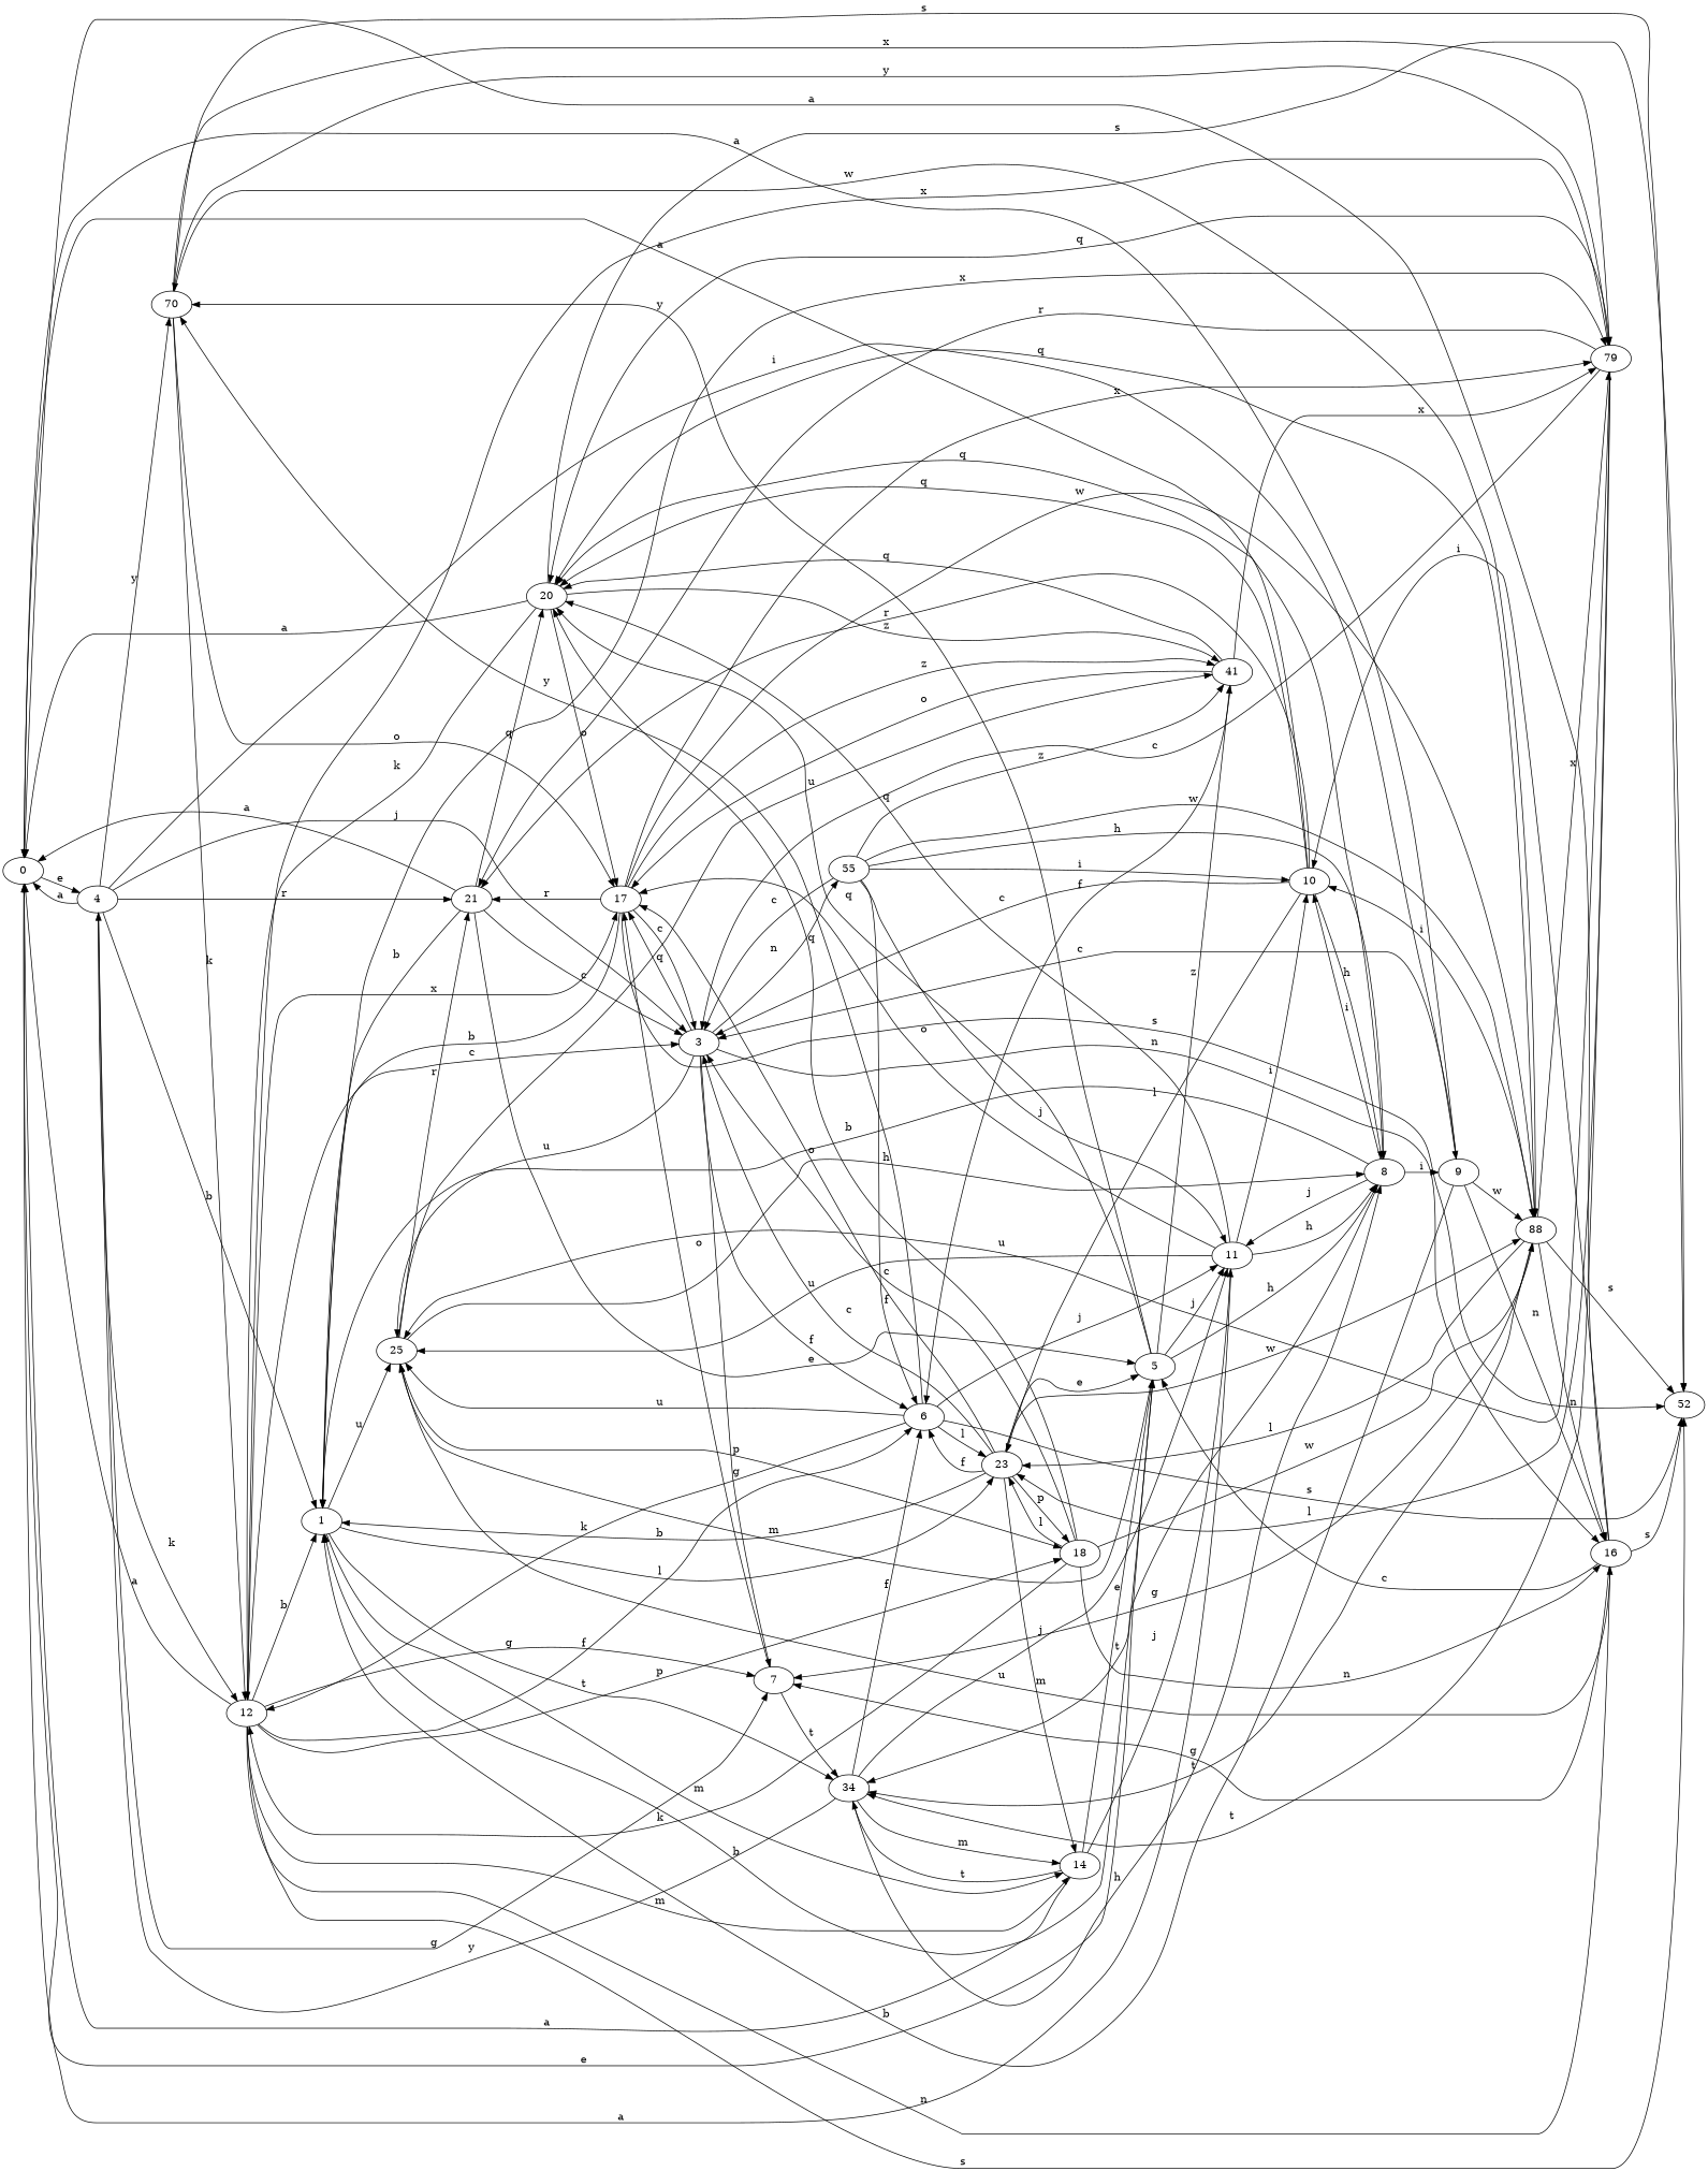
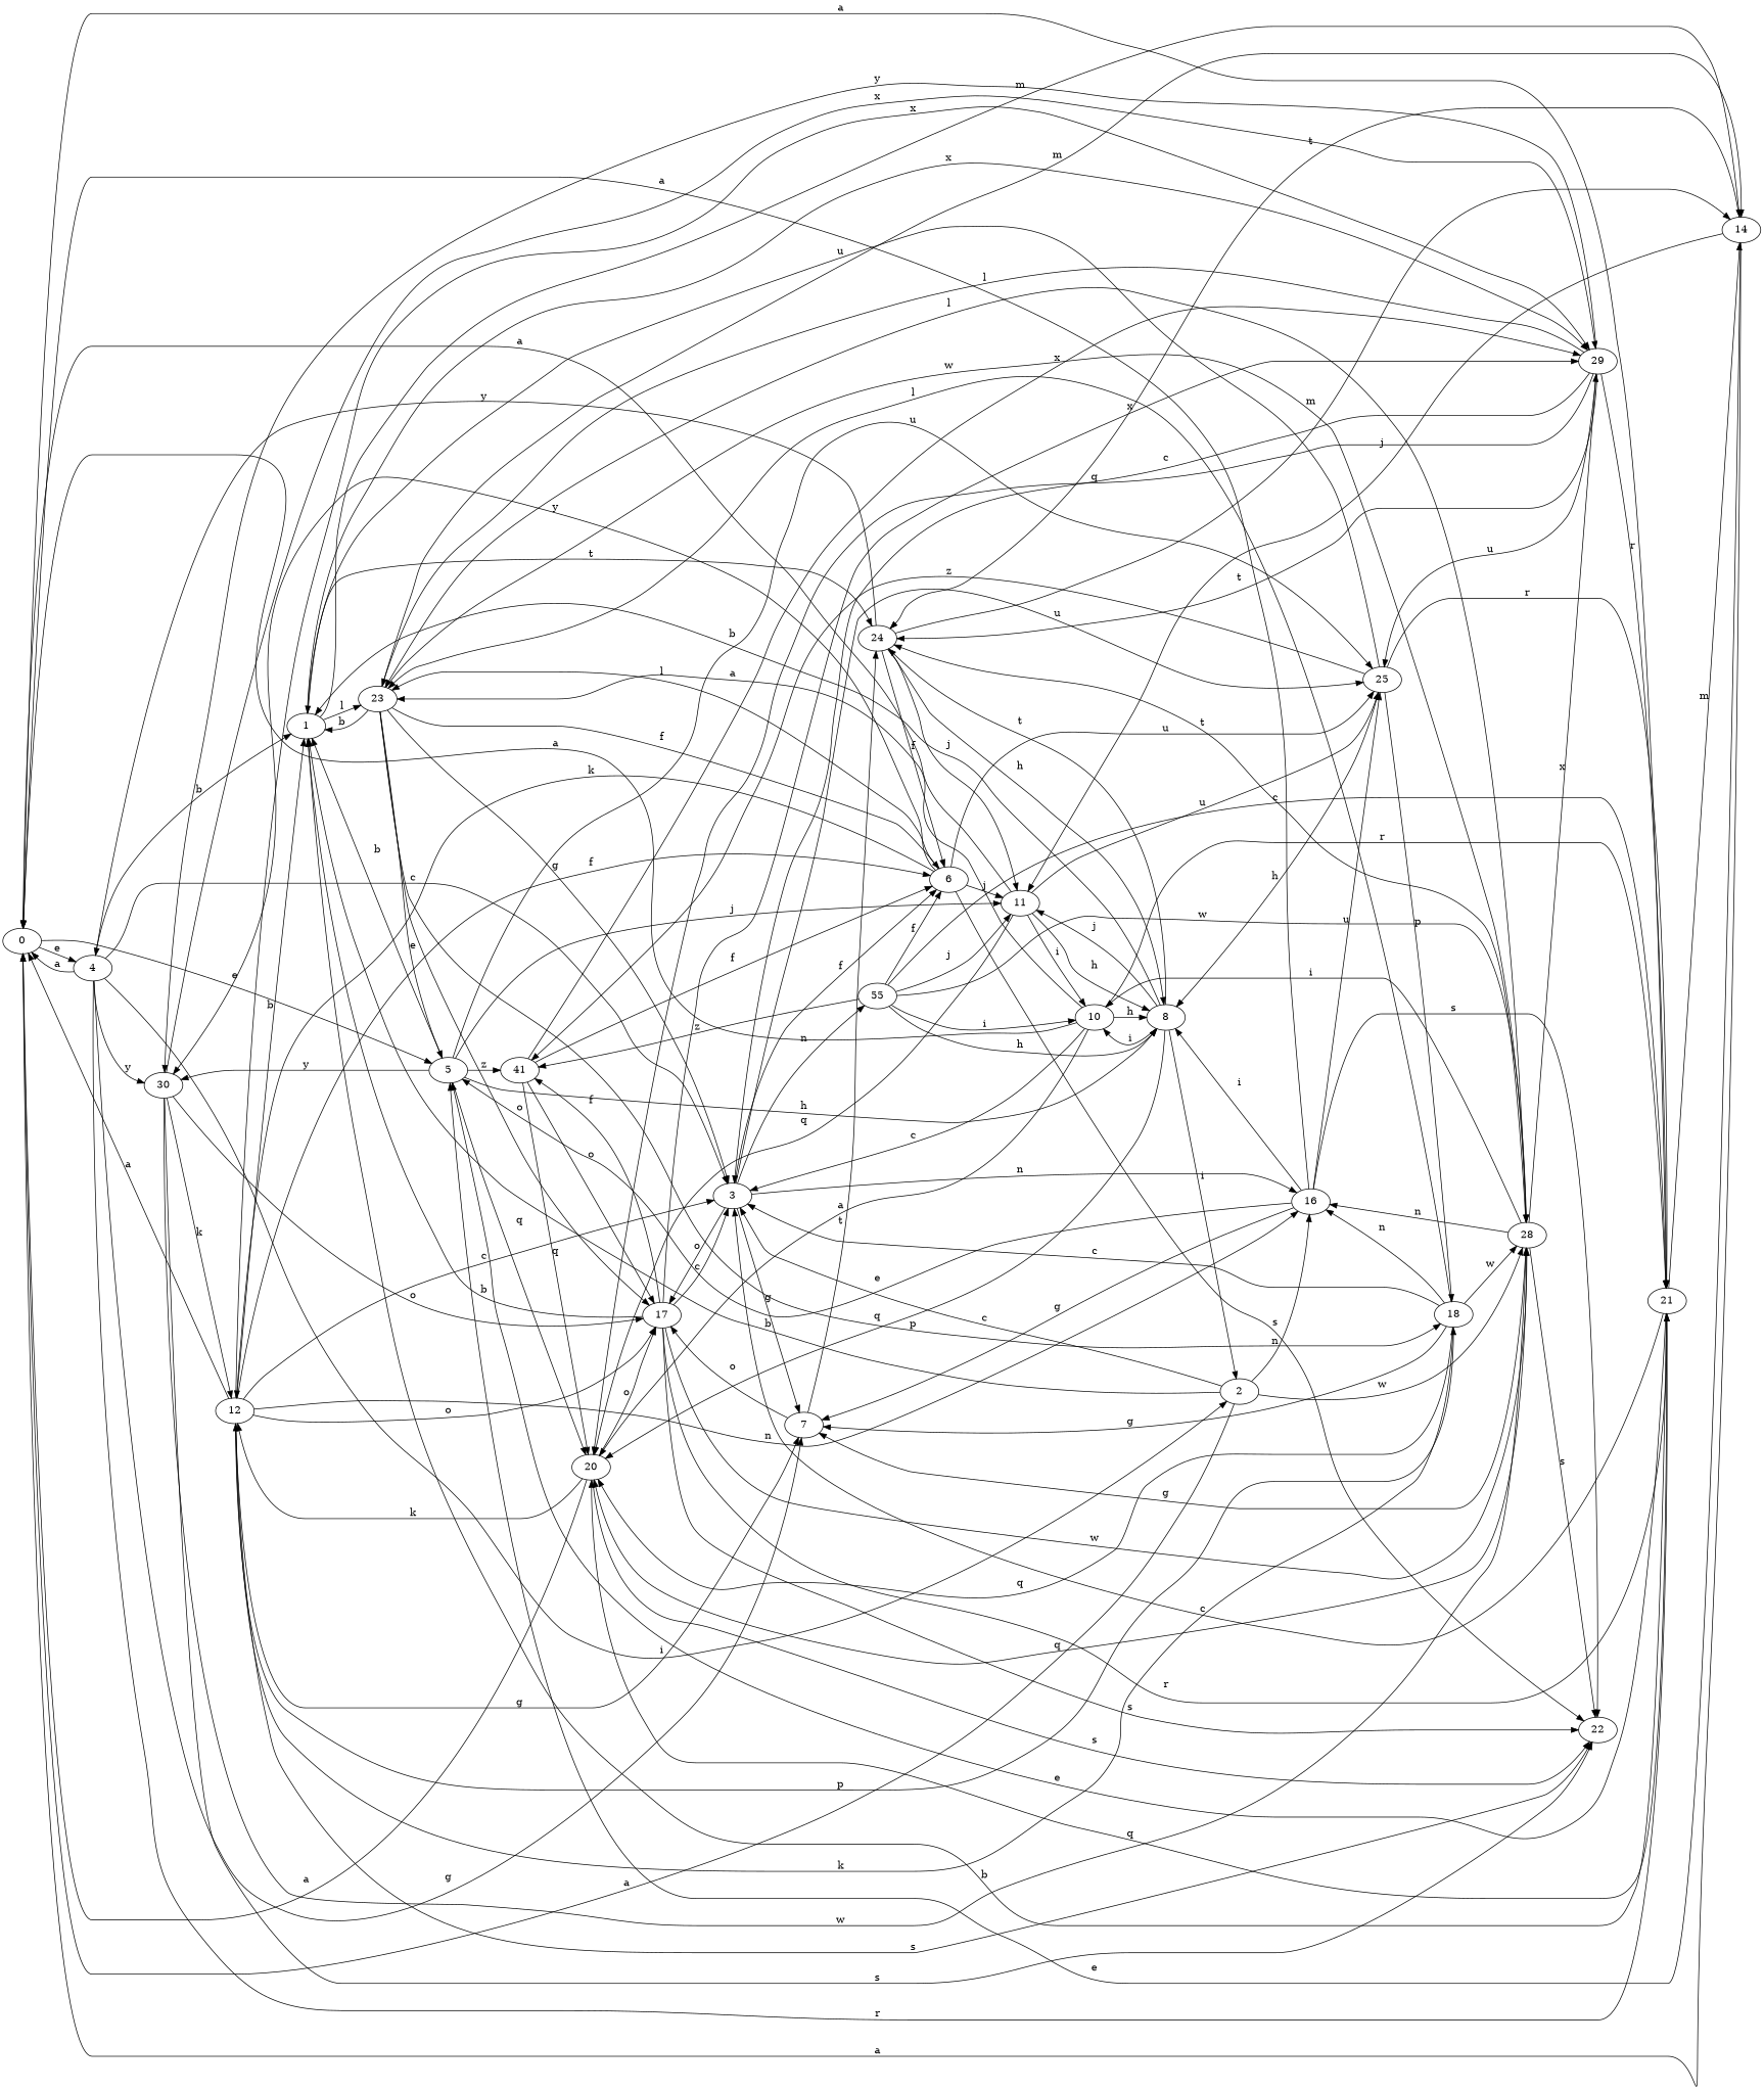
  strict digraph {
    rankdir=LR
    0
    4
    5
    1
    3
    7
-   9
+   9 [label=2]
    12
    21
-   30 [label=70]
+   30
    25
    8
    11
    20
    n15 [label=41]
    n16 [label=23]
    14
-   24 [label=34]
-   29 [label=79]
+   24
+   29
    6
    17
-   28 [label=88]
+   28
    18
    n24 [label=55]
    16
-   22 [label=52]
+   22
    10
    0 -> 4 [label=e]
    0 -> 5 [label=e]
    4 -> 0 [label=a]
    4 -> 1 [label=b]
-   4 -> 3 [label=j]
+   4 -> 3 [label=c]
    4 -> 7 [label=g]
    4 -> 9 [label=i]
-   4 -> 12 [label=k]
    4 -> 21 [label=r]
    4 -> 30 [label=y]
    5 -> 1 [label=b]
    5 -> 30 [label=y]
-   5 -> 25 [label=m]
+   5 -> 25 [label=u]
    5 -> 8 [label=h]
    5 -> 11 [label=j]
    5 -> 20 [label=q]
    5 -> n15 [label=z]
-   1 -> 25 [label=u]
+   25 -> 1 [label=u]
    1 -> n16 [label=l]
    1 -> 14 [label=m]
    1 -> 24 [label=t]
    1 -> 29 [label=x]
    3 -> 7 [label=g]
    3 -> 25 [label=u]
    3 -> 6 [label=f]
-   3 -> 17 [label=q]
+   3 -> 17 [label=o]
    3 -> n24 [label=n]
    3 -> 16 [label=n]
    7 -> 24 [label=t]
    7 -> 17 [label=o]
    9 -> 0 [label=a]
    9 -> 1 [label=b]
    9 -> 3 [label=c]
    9 -> 28 [label=w]
    9 -> 16 [label=n]
    12 -> 0 [label=a]
    12 -> 1 [label=b]
    12 -> 3 [label=c]
    12 -> 7 [label=g]
-   12 -> 14 [label=m]
+   21 -> 14 [label=m]
    12 -> 29 [label=x]
    12 -> 6 [label=f]
-   12 -> 17 [label=x]
+   12 -> 17 [label=o]
    12 -> 18 [label=p]
    12 -> 16 [label=n]
    12 -> 22 [label=s]
    21 -> 0 [label=a]
    21 -> 5 [label=e]
    21 -> 1 [label=b]
    21 -> 3 [label=c]
    21 -> 20 [label=q]
    30 -> 12 [label=k]
    30 -> 29 [label=x]
    30 -> 17 [label=o]
    30 -> 28 [label=w]
    30 -> 22 [label=s]
    25 -> 21 [label=r]
    25 -> 8 [label=h]
-   25 -> n15 [label=u]
+   25 -> n15 [label=z]
    25 -> 18 [label=p]
    8 -> 1 [label=b]
    8 -> 9 [label=i]
    8 -> 11 [label=j]
    8 -> 20 [label=q]
    8 -> 24 [label=t]
    8 -> 10 [label=i]
    11 -> 0 [label=a]
    11 -> 25 [label=u]
    11 -> 8 [label=h]
    11 -> 20 [label=q]
-   11 -> 17 [label=o]
    11 -> 10 [label=i]
    20 -> 0 [label=a]
    20 -> 12 [label=k]
-   20 -> n15 [label=z]
    20 -> 17 [label=o]
    20 -> 22 [label=s]
    n15 -> 20 [label=q]
    n15 -> 29 [label=x]
    n15 -> 6 [label=f]
    n15 -> 17 [label=o]
    n16 -> 5 [label=e]
    n16 -> 1 [label=b]
-   n16 -> 3 [label=c]
+   n16 -> 3 [label=g]
    n16 -> 14 [label=m]
    n16 -> 6 [label=f]
    n16 -> 17 [label=o]
    n16 -> 28 [label=w]
    n16 -> 18 [label=p]
    14 -> 0 [label=a]
    14 -> 5 [label=e]
    14 -> 11 [label=j]
    14 -> 24 [label=t]
    24 -> 4 [label=y]
    24 -> 8 [label=h]
    24 -> 11 [label=j]
    24 -> 14 [label=m]
    24 -> 6 [label=f]
    29 -> 3 [label=c]
    29 -> 21 [label=r]
    29 -> 30 [label=y]
    29 -> 25 [label=u]
    29 -> 20 [label=q]
    29 -> n16 [label=l]
    29 -> 24 [label=t]
    6 -> 12 [label=k]
    6 -> 30 [label=y]
    6 -> 25 [label=u]
    6 -> 11 [label=j]
    6 -> n16 [label=l]
    6 -> 22 [label=s]
    17 -> 1 [label=b]
    17 -> 3 [label=c]
    17 -> 21 [label=r]
-   17 -> n15 [label=z]
+   17 -> n15 [label=f]
    17 -> 29 [label=x]
    17 -> 28 [label=w]
    17 -> 22 [label=s]
    28 -> 7 [label=g]
    28 -> 20 [label=q]
    28 -> n16 [label=l]
    28 -> 24 [label=t]
    28 -> 29 [label=x]
    28 -> 16 [label=n]
    28 -> 22 [label=s]
    28 -> 10 [label=i]
    18 -> 3 [label=c]
+   18 -> 7 [label=g]
    18 -> 12 [label=k]
    18 -> 20 [label=q]
    18 -> n16 [label=l]
    18 -> 28 [label=w]
    18 -> 16 [label=n]
-   n24 -> 3 [label=c]
+   n24 -> 21 [label=c]
    n24 -> 8 [label=h]
    n24 -> 11 [label=j]
    n24 -> n15 [label=z]
    n24 -> 6 [label=f]
    n24 -> 28 [label=w]
    n24 -> 10 [label=i]
    16 -> 0 [label=a]
-   16 -> 5 [label=c]
+   16 -> 5 [label=e]
    16 -> 7 [label=g]
    16 -> 25 [label=u]
    16 -> 22 [label=s]
-   16 -> 10 [label=i]
+   16 -> 8 [label=i]
    10 -> 0 [label=a]
    10 -> 3 [label=c]
    10 -> 21 [label=r]
    10 -> 8 [label=h]
-   10 -> 20 [label=q]
-   10 -> n16 [label=l]
+   10 -> 20 [label=a]
+   10 -> n16 [label=a]
  }
